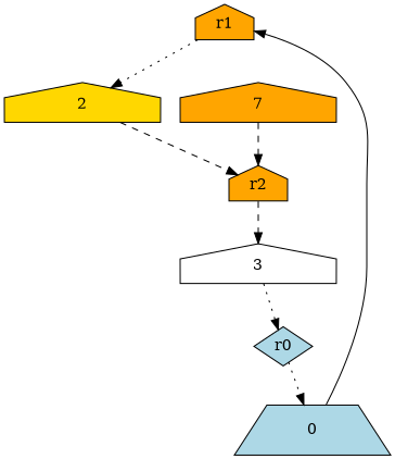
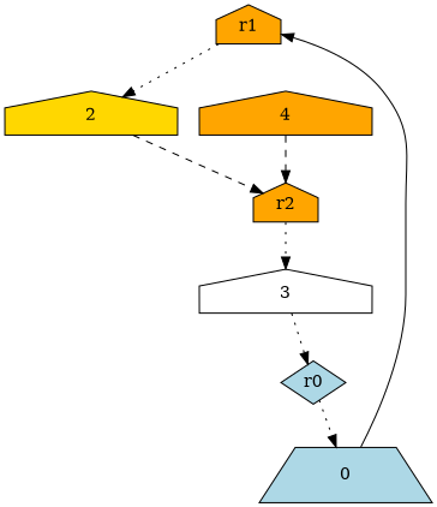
  digraph {
    node [fillcolor=orange shape=house style=filled forcelabels=false]
    edge [style=dotted]
    r1 [fixedsize=2 forcelabels=""]
    r2 [fixedsize=2 forcelabels=""]
    r0 [color=black fillcolor=lightblue fixedsize=2 shape=diamond forcelabels=""]
    0 [fillcolor=lightblue height=0.2 shape=trapezium width=2]
    2 [fillcolor=gold height=0.2 width=2]
    3 [fillcolor=white height=0.2 width=2]
-   4 [height=0.2 width=2 label=7]
+   4 [height=0.2 width=2]
    subgraph sub_1 {
      r1
      r2
    }
    subgraph sub_2 {
      r0
    }
    subgraph sub_3 {
      0
      2
      3
      4
    }
    r1 -> 2
-   r2 -> 3 [style=dashed]
+   r2 -> 3
    r0 -> 0
    0 -> r1 [style=solid]
    2 -> r2 [style=dashed]
    3 -> r0
    4 -> r2 [style=dashed]
  }
